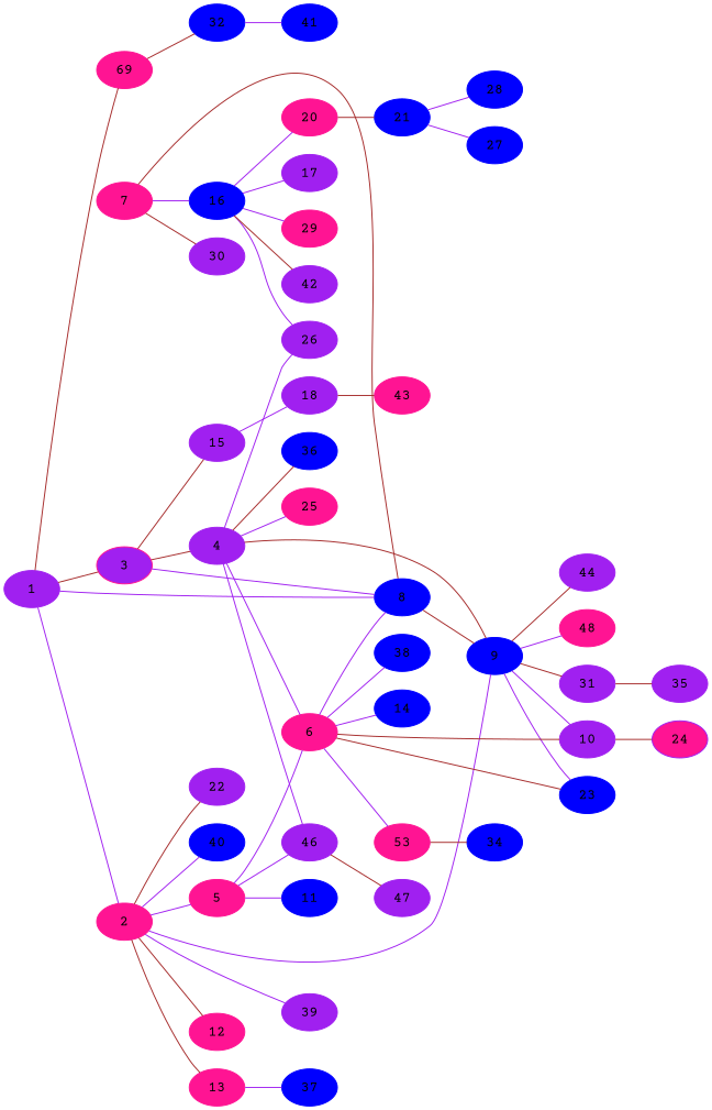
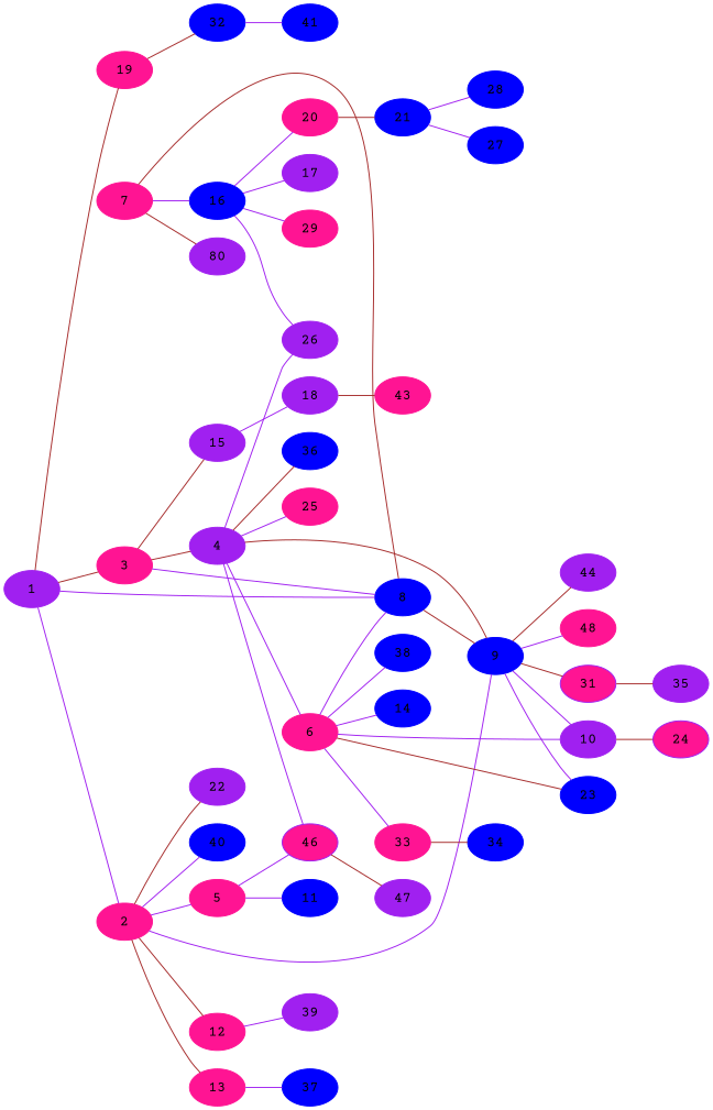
  graph {
    fontname="Courier Prime"
    rankdir=LR
    node [color=purple fontname="Courier Prime" style=filled]
    edge [color=purple fontname="Courier Prime"]
    2 [color=deeppink]
    1
-   3 [color=deeppink fillcolor=purple]
+   3 [color=deeppink]
    8 [color=blue]
-   19 [color=deeppink label=69]
+   19 [color=deeppink]
    5 [color=deeppink]
    9 [color=blue]
    12 [color=deeppink]
    13 [color=deeppink]
    22
    39
    40 [color=blue]
    4
    15
    32 [color=blue]
    6 [color=deeppink]
-   46
+   46 [fillcolor=deeppink]
    11 [color=blue]
    10
    23 [color=blue]
-   31
+   31 [fillcolor=deeppink]
    44
    48 [color=deeppink]
    37 [color=blue]
    25 [color=deeppink]
    26
    36 [color=blue]
    18
    14 [color=blue]
-   33 [color=deeppink label=53]
+   33 [color=deeppink]
    38 [color=blue]
    47
    24 [fillcolor=deeppink]
    34 [color=blue]
    7 [color=deeppink]
    16 [color=blue]
-   30
+   30 [label=80]
    17
    20 [color=deeppink]
    29 [color=deeppink]
-   42
    35
    43 [color=deeppink]
    21 [color=blue]
    41 [color=blue]
    27 [color=blue]
    28 [color=blue]
    2 -- 5
    2 -- 9
    2 -- 12 [color=brown]
    2 -- 13 [color=brown]
    2 -- 22 [color=brown]
-   2 -- 39
+   12 -- 39
    2 -- 40
    1 -- 2
    1 -- 3 [color=brown]
    1 -- 8
    1 -- 19 [color=brown]
    3 -- 8
    3 -- 4 [color=brown]
    3 -- 15 [color=brown]
    8 -- 9 [color=brown]
    19 -- 32 [color=brown]
-   5 -- 6
    5 -- 46
    5 -- 11
    9 -- 10
    9 -- 23
    9 -- 31 [color=brown]
    9 -- 44 [color=brown]
    9 -- 48
    13 -- 37
    4 -- 9 [color=brown]
    4 -- 6
    4 -- 46
    4 -- 25
    4 -- 26
    4 -- 36 [color=brown]
    15 -- 18
    32 -- 41
    6 -- 8
-   6 -- 10 [color=brown]
+   6 -- 10
    6 -- 23 [color=brown]
    6 -- 14
    6 -- 33
    6 -- 38
    46 -- 47 [color=brown]
    10 -- 24 [color=brown]
    31 -- 35 [color=brown]
    18 -- 43 [color=brown]
    33 -- 34 [color=brown]
    7 -- 8 [color=brown]
    7 -- 16
    7 -- 30 [color=brown]
    16 -- 26
    16 -- 17
    16 -- 20
    16 -- 29
-   16 -- 42 [color=brown]
    20 -- 21 [color=brown]
    21 -- 27
    21 -- 28
  }
